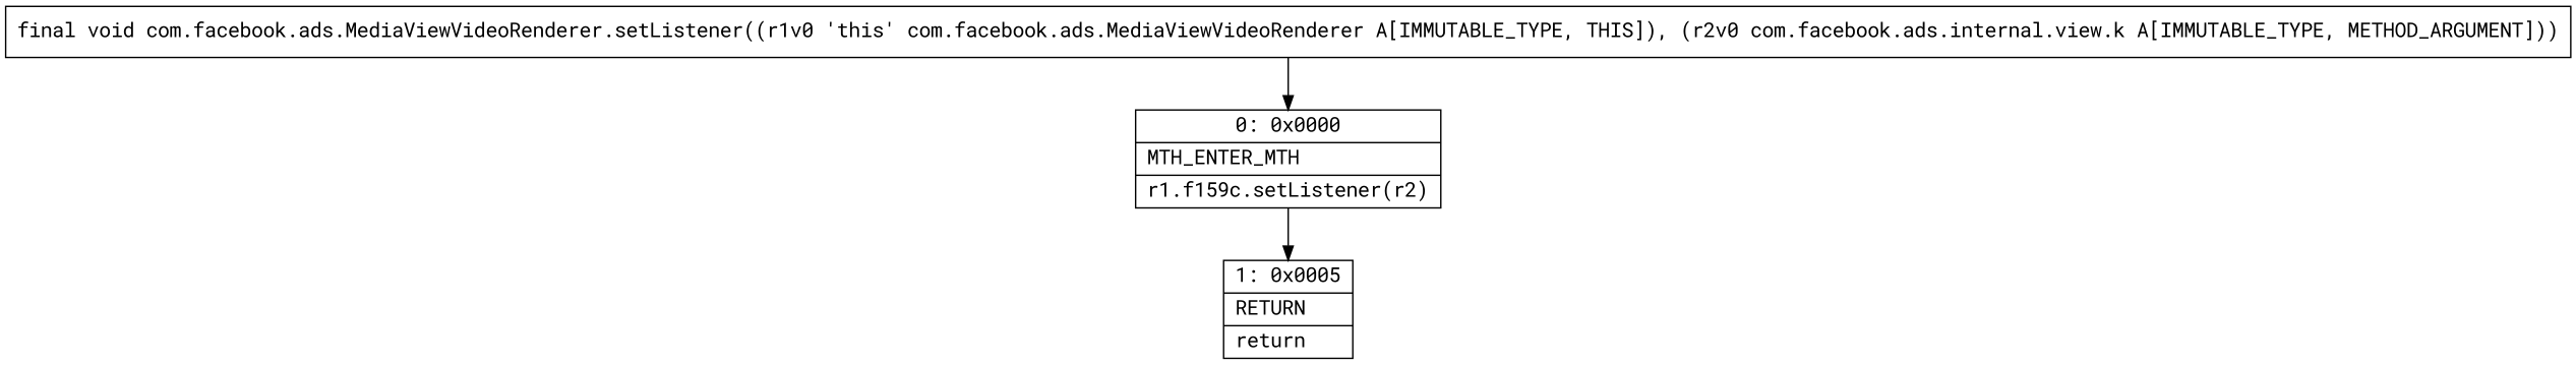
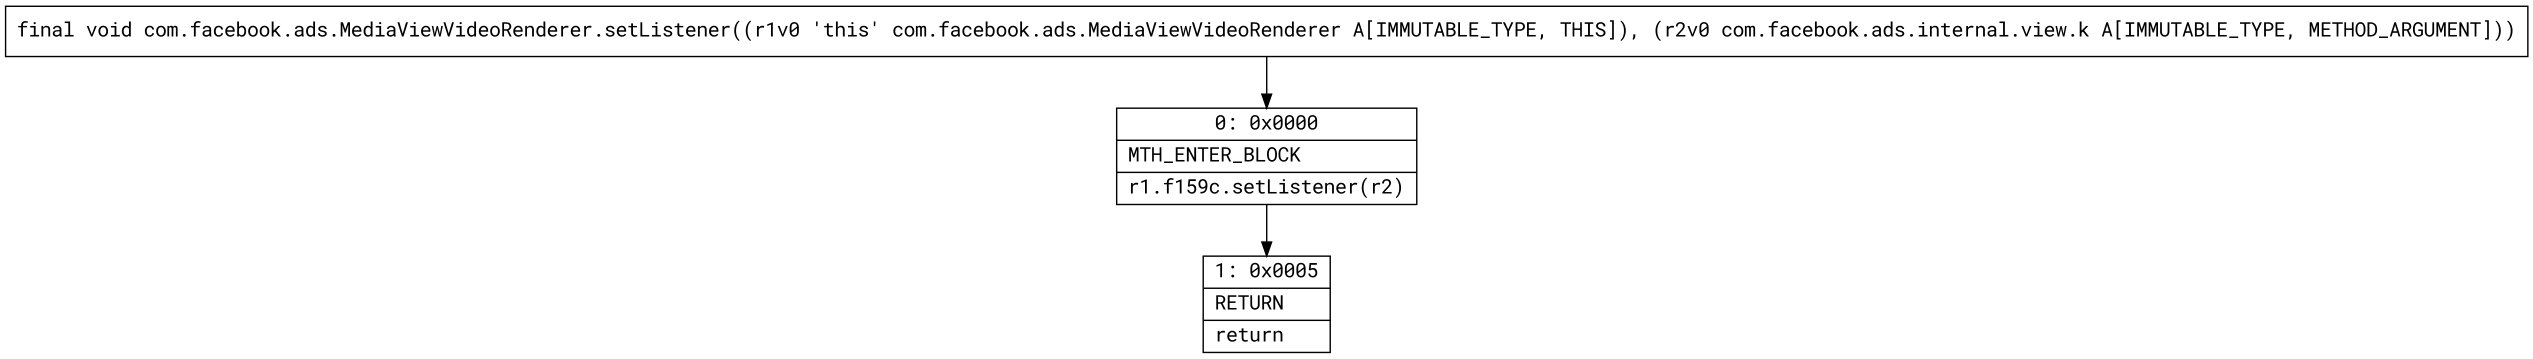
  digraph {
    fontname="Roboto Mono"
    node [shape=record fontname="Roboto Mono"]
    edge [fontname="Roboto Mono"]
-   n1 [label="{0\:\ 0x0000|MTH_ENTER_MTH\l|r1.f159c.setListener(r2)\l}"]
+   n1 [label="{0\:\ 0x0000|MTH_ENTER_BLOCK\l|r1.f159c.setListener(r2)\l}"]
    n2 [label="{1\:\ 0x0005|RETURN\l|return\l}"]
    n3 [label="{final void com.facebook.ads.MediaViewVideoRenderer.setListener((r1v0 'this' com.facebook.ads.MediaViewVideoRenderer A[IMMUTABLE_TYPE, THIS]), (r2v0 com.facebook.ads.internal.view.k A[IMMUTABLE_TYPE, METHOD_ARGUMENT])) }"]
    n1 -> n2
    n3 -> n1
  }
